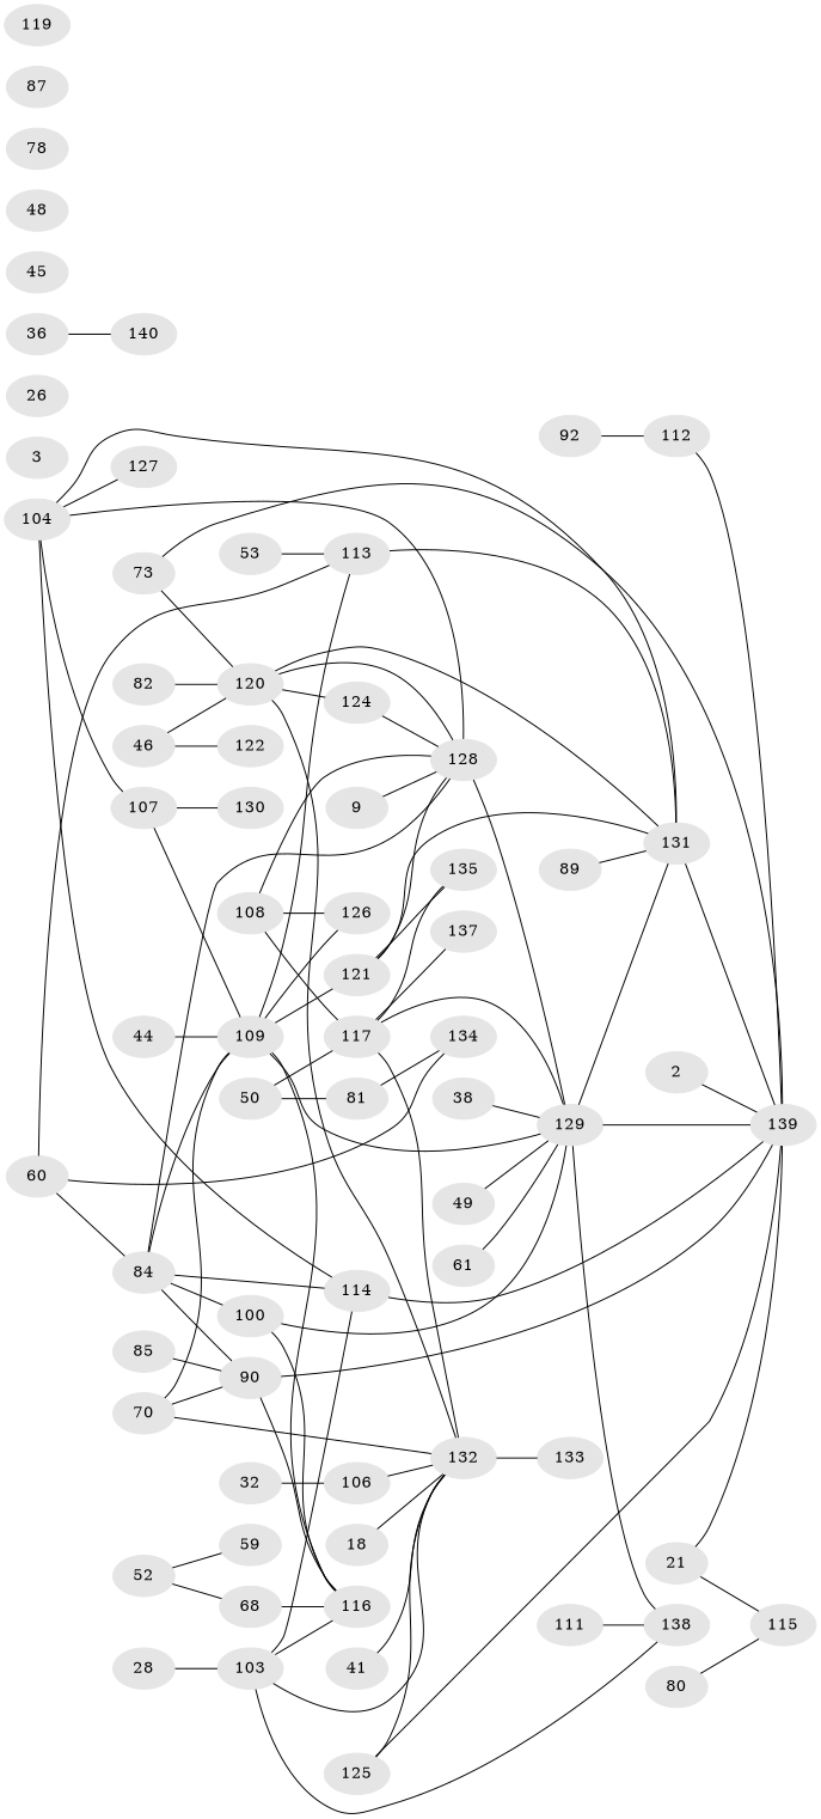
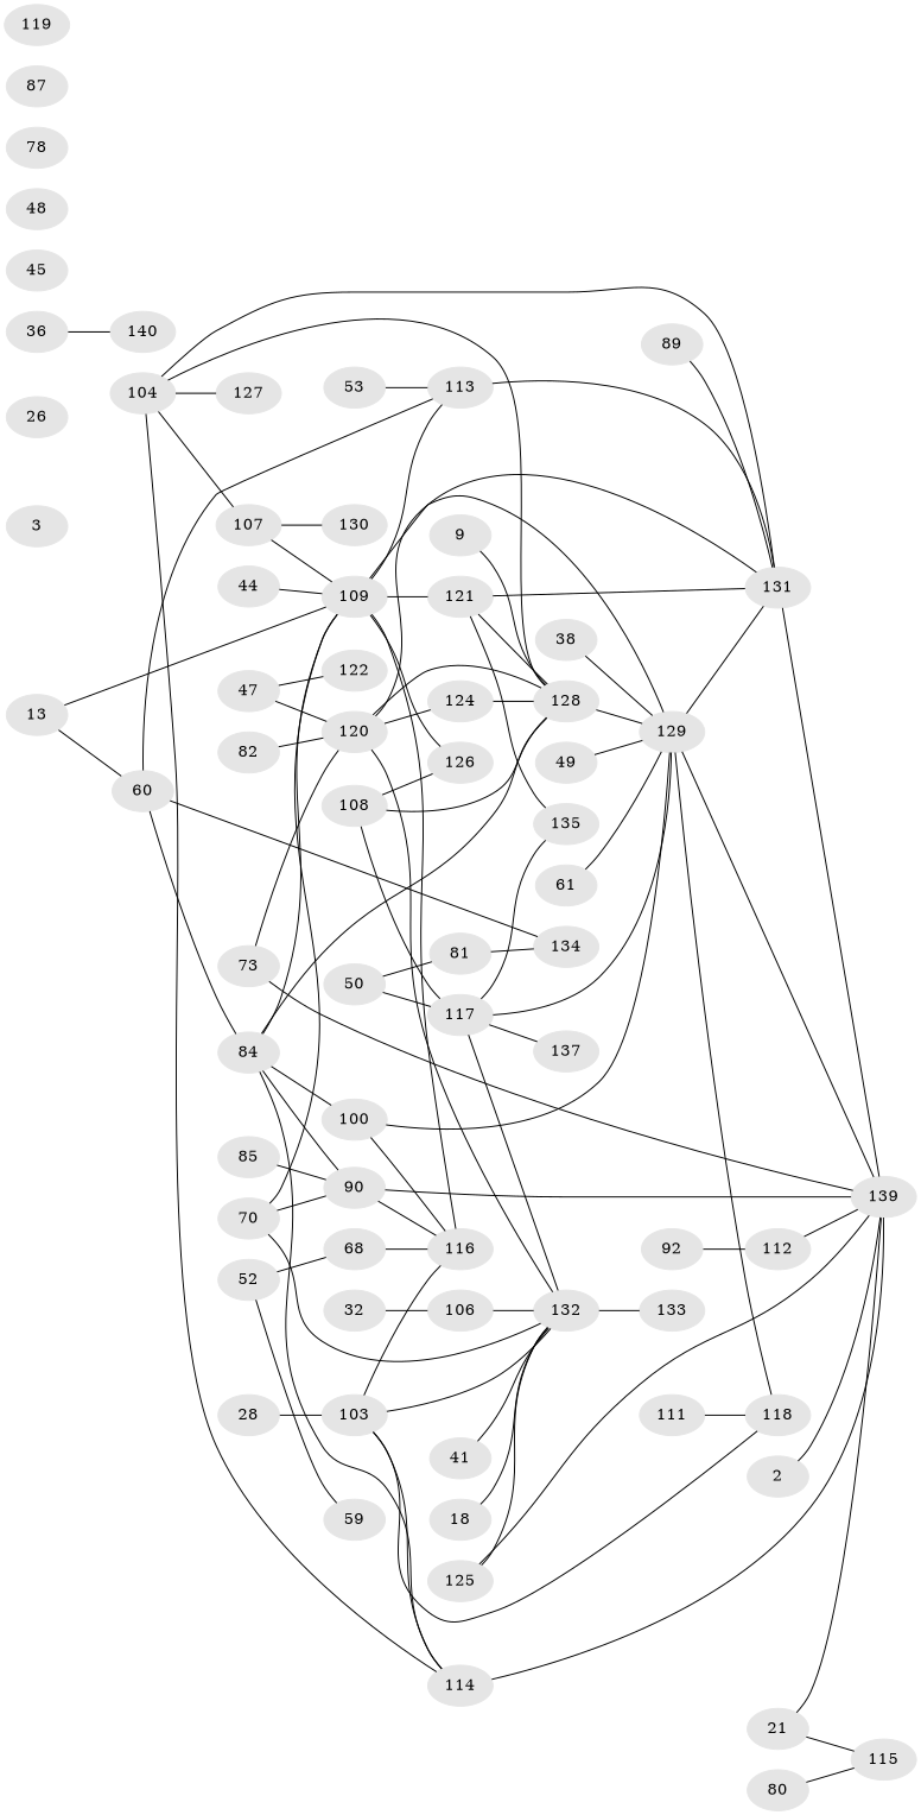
  graph {
    rankdir=LR
    node [color=gray90 style=filled]
    139 [super="+74+75+136"]
    2
    3
    128 [super="+34+118"]
    129 [super="+93+110"]
    9
+   13
    60
    109 [super="+101+88"]
    113
    134 [super="+4"]
    84 [super="+71+79+47"]
    116 [super="+102"]
    126
    121 [super="+57"]
    132 [super="+5+51+42"]
    133
    18
    21
    115
    26
    103 [super="+24"]
    114 [super="+91"]
-   138
+   138 [label=118]
    28
    32
    106
    36
    140
    131 [super="+76+98+67"]
    38
    41
    44
    45
    120 [super="+35+99"]
    124 [super="+37"]
-   46
+   46 [label=47]
    122
    48
    49
    50
    81
    117 [super="+105"]
    137
    135
    52
    59
    68
    53
    100 [super="+96"]
    61
    70
    90
    73
    78
    80
    82
    85
    87
    89
    112 [super="+19"]
    92
    104 [super="+66+86"]
    107 [super="+30"]
    127
    130
    108
    111
    119
    125 [super="+94+20"]
    2 -- 139
    128 -- 129 [weight=2]
    129 -- 139 [weight=2]
    129 -- 138
    129 -- 131 [weight=2]
    9 -- 128
+   13 -- 60
+   13 -- 109
    60 -- 113
    60 -- 134
    60 -- 84
    109 -- 129 [weight=2]
    109 -- 113
    109 -- 116 [weight=2]
    109 -- 126
    109 -- 121 [weight=2]
    113 -- 131
    84 -- 128
    84 -- 109
    84 -- 114
    84 -- 100
    84 -- 90
    121 -- 128
    121 -- 131 [weight=2]
    121 -- 135
    132 -- 133
    18 -- 132
    21 -- 139
    21 -- 115
    103 -- 116 [weight=2]
    103 -- 132
    103 -- 114
    103 -- 138
    114 -- 139
    28 -- 103
    32 -- 106
    106 -- 132
    36 -- 140
    131 -- 139 [weight=2]
    38 -- 129
    41 -- 132
    44 -- 109
    120 -- 128
    120 -- 132 [weight=2]
    120 -- 131
    120 -- 124 [weight=2]
    124 -- 128 [weight=2]
    46 -- 120
    46 -- 122
    49 -- 129
    50 -- 81
    50 -- 117
    81 -- 134
    117 -- 129
    117 -- 132 [weight=2]
    117 -- 137
    117 -- 135 [weight=2]
    52 -- 59
    52 -- 68
    68 -- 116
    53 -- 113
    100 -- 129
    100 -- 116
    61 -- 129
    70 -- 109
    70 -- 132
    70 -- 90
    90 -- 139
    90 -- 116
    73 -- 139
    73 -- 120
    80 -- 115
    82 -- 120
    85 -- 90
    89 -- 131
    112 -- 139
    92 -- 112
    104 -- 128
    104 -- 114
    104 -- 131
    104 -- 107
    104 -- 127
    107 -- 109
    107 -- 130
    108 -- 128
    108 -- 126
    108 -- 117
    111 -- 138
    125 -- 139
    125 -- 132
  }
